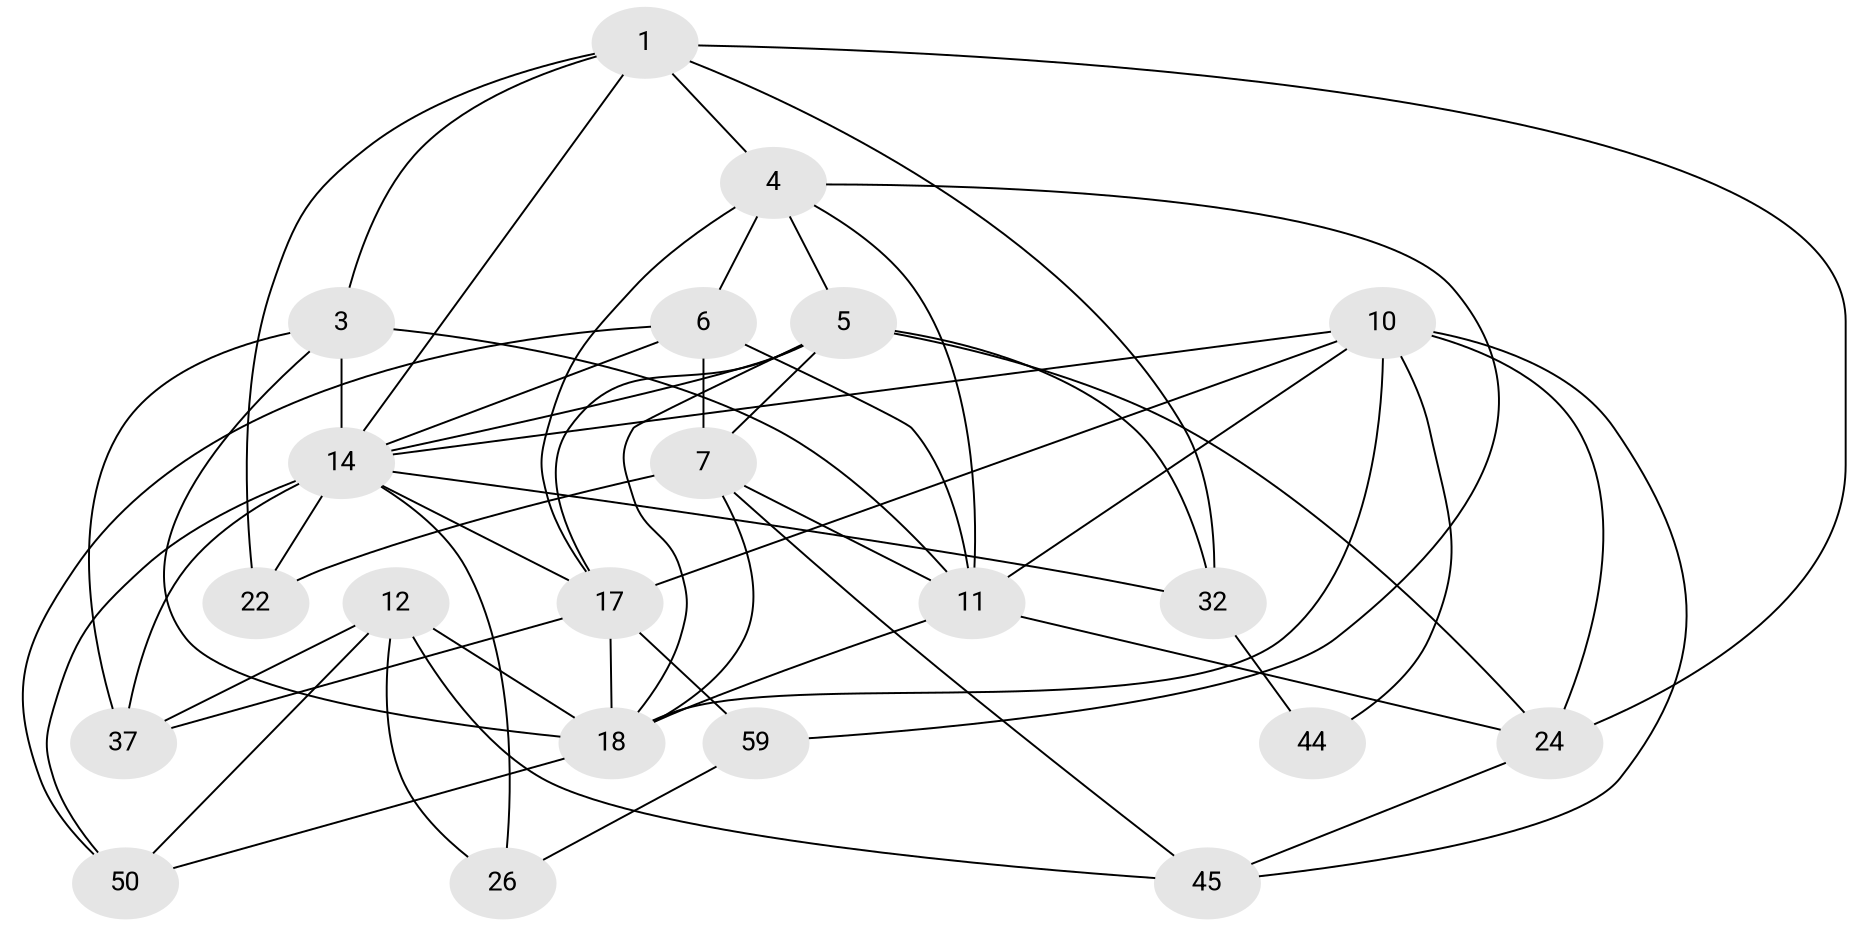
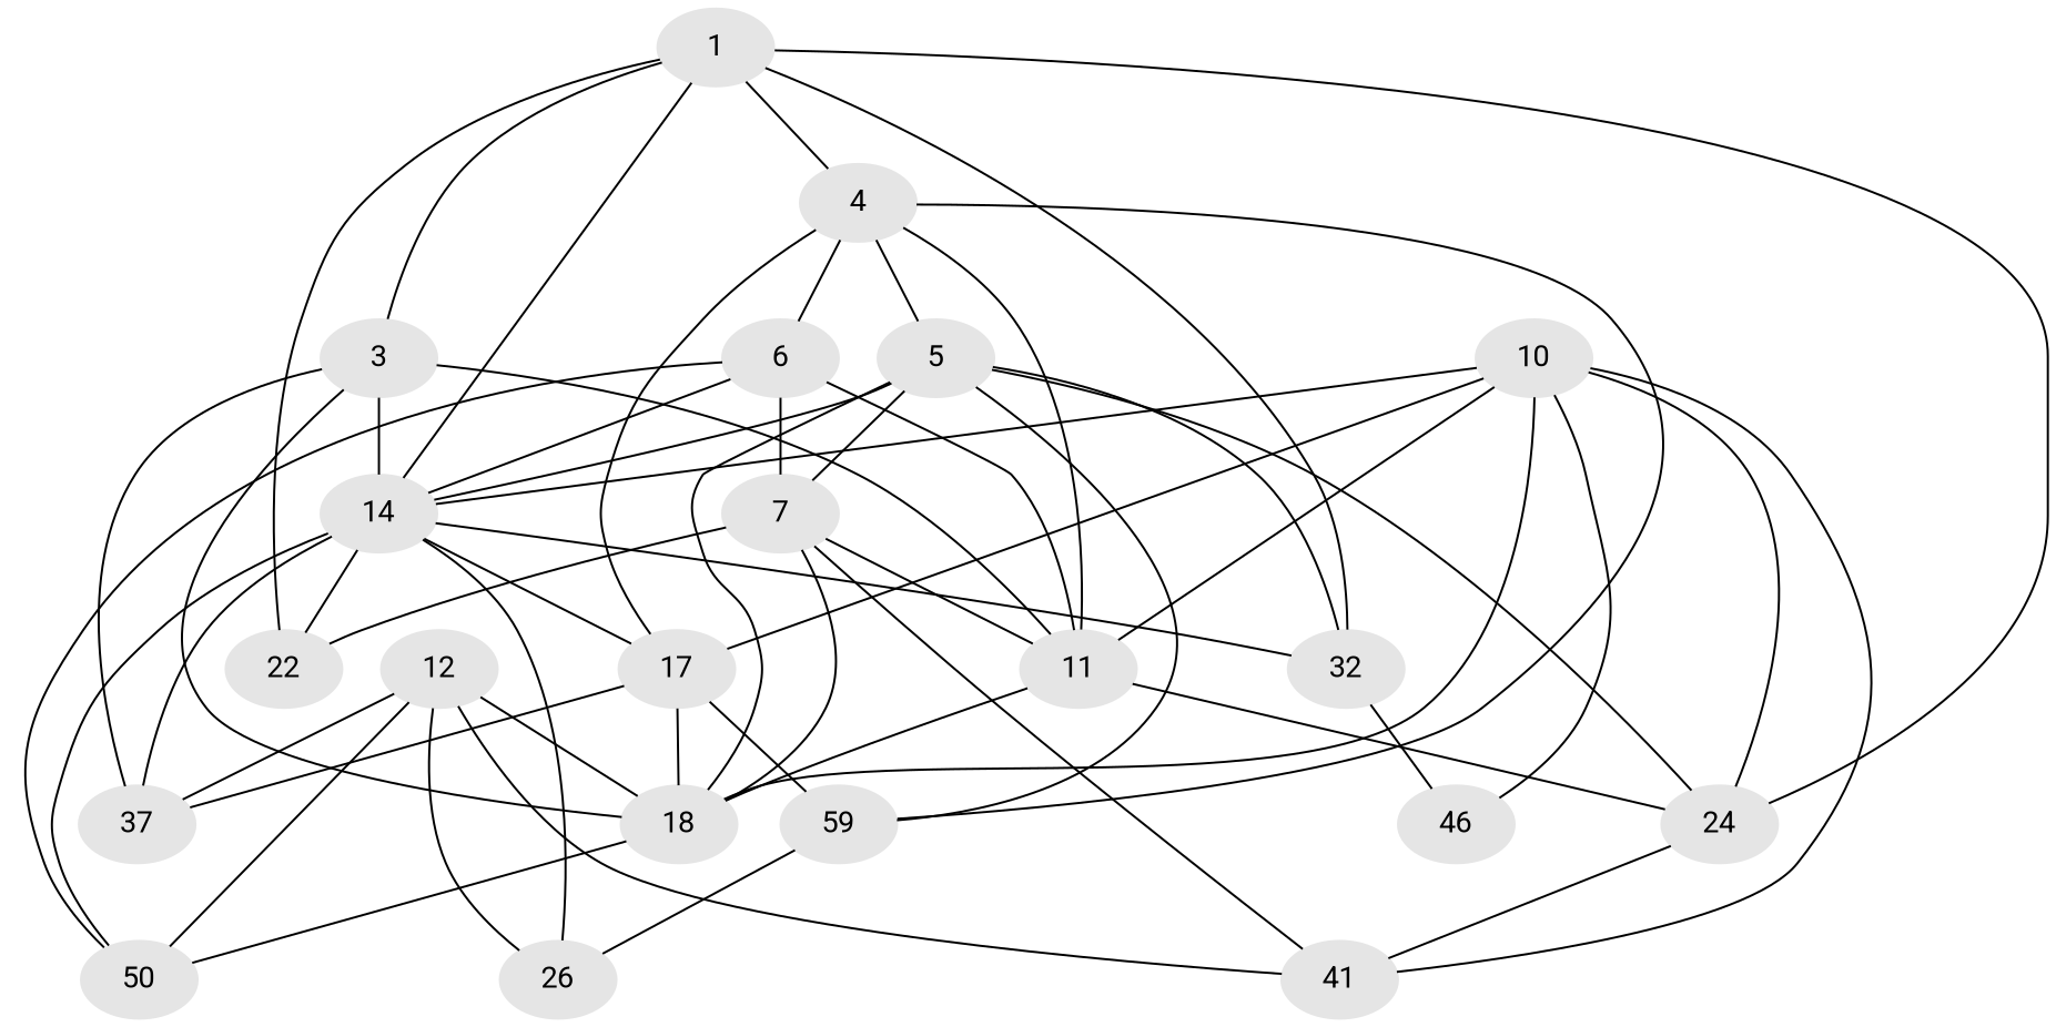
  graph {
    fontname=Roboto
    node [color=gray90 fontname=Roboto style=filled]
    edge [fontname=Roboto]
    1 [super="+2"]
    3 [super="+27+8"]
    4 [super="+48"]
    14 [super="+21+31+34+30"]
    22
    24 [super="+40"]
    32 [super="+35"]
    11 [super="+36+20"]
    18 [super="+28"]
    37
    17 [super="+29"]
    5 [super="+16+23"]
    6 [super="+9+42+47"]
    n14 [label=59]
    50
    26
-   41 [label=45]
-   44
+   41
+   44 [label=46]
    7 [super="+13+33"]
    10 [super="+15+25"]
    12 [super="+54"]
    1 -- 3
    1 -- 4
    1 -- 14
    1 -- 22
    1 -- 24
    1 -- 32
    3 -- 14
    3 -- 11 [weight=2]
    3 -- 18
    3 -- 37
    4 -- 11
    4 -- 17
    4 -- 5
    4 -- 6
    4 -- n14
    14 -- 22 [weight=2]
    14 -- 32 [weight=2]
    14 -- 37
    14 -- 17 [weight=2]
    14 -- 50
    14 -- 26 [weight=2]
    24 -- 41
    32 -- 44
    11 -- 24
    11 -- 18 [weight=2]
    18 -- 50
    17 -- 18 [weight=2]
    17 -- 37
    17 -- n14
    5 -- 14
    5 -- 24 [weight=2]
    5 -- 32
    5 -- 18
-   5 -- 17
+   5 -- n14
    5 -- 7
    6 -- 14 [weight=2]
    6 -- 11 [weight=2]
    6 -- 50
    6 -- 7 [weight=3]
    n14 -- 26
    7 -- 22
    7 -- 11
    7 -- 18
    7 -- 41
    10 -- 14
    10 -- 24
    10 -- 11 [weight=2]
    10 -- 18
    10 -- 17
    10 -- 41
    10 -- 44
    12 -- 18
    12 -- 37
    12 -- 50
    12 -- 26
    12 -- 41
  }
